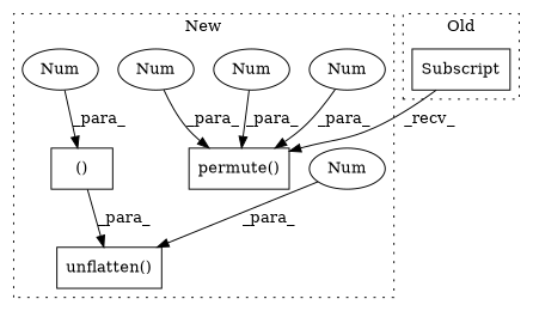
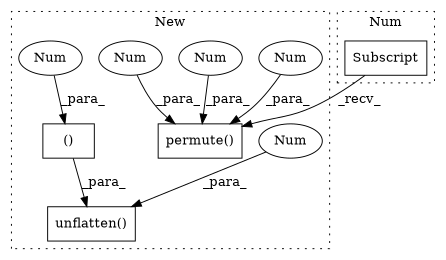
  digraph {
    node [a=76 l=1 shape=ellipse]
    n1 [a=75 l="19,1" label="unflatten()" s="14272,14312" shape=box]
    n2 [a=54 l=3 label="()" s=14308 shape=box]
    n3 [a=75 l="50,1" label="permute()" s="14272,14335" shape=box]
    n4 [label=Num s=14291]
    n5 [label=Num s=14325]
    n6 [label=Num s=14310]
    n7 [label=Num s=14328]
    n8 [label=Num s=14322]
    n9 [a=63 l="13,0" label=Subscript s="13879,0" shape=box]
    subgraph cluster_1 {
      label=New
      style=dotted
      n1
      n2
      n3
      n4
      n5
      n6
      n7
      n8
    }
    subgraph cluster_2 {
-     label=Old
+     label=Num
      style=dotted
      n9
    }
    n2 -> n1 [label=_para_]
    n4 -> n1 [label=_para_]
    n5 -> n3 [label=_para_]
    n6 -> n2 [label=_para_]
    n7 -> n3 [label=_para_]
    n8 -> n3 [label=_para_]
    n9 -> n3 [label=_recv_]
  }
